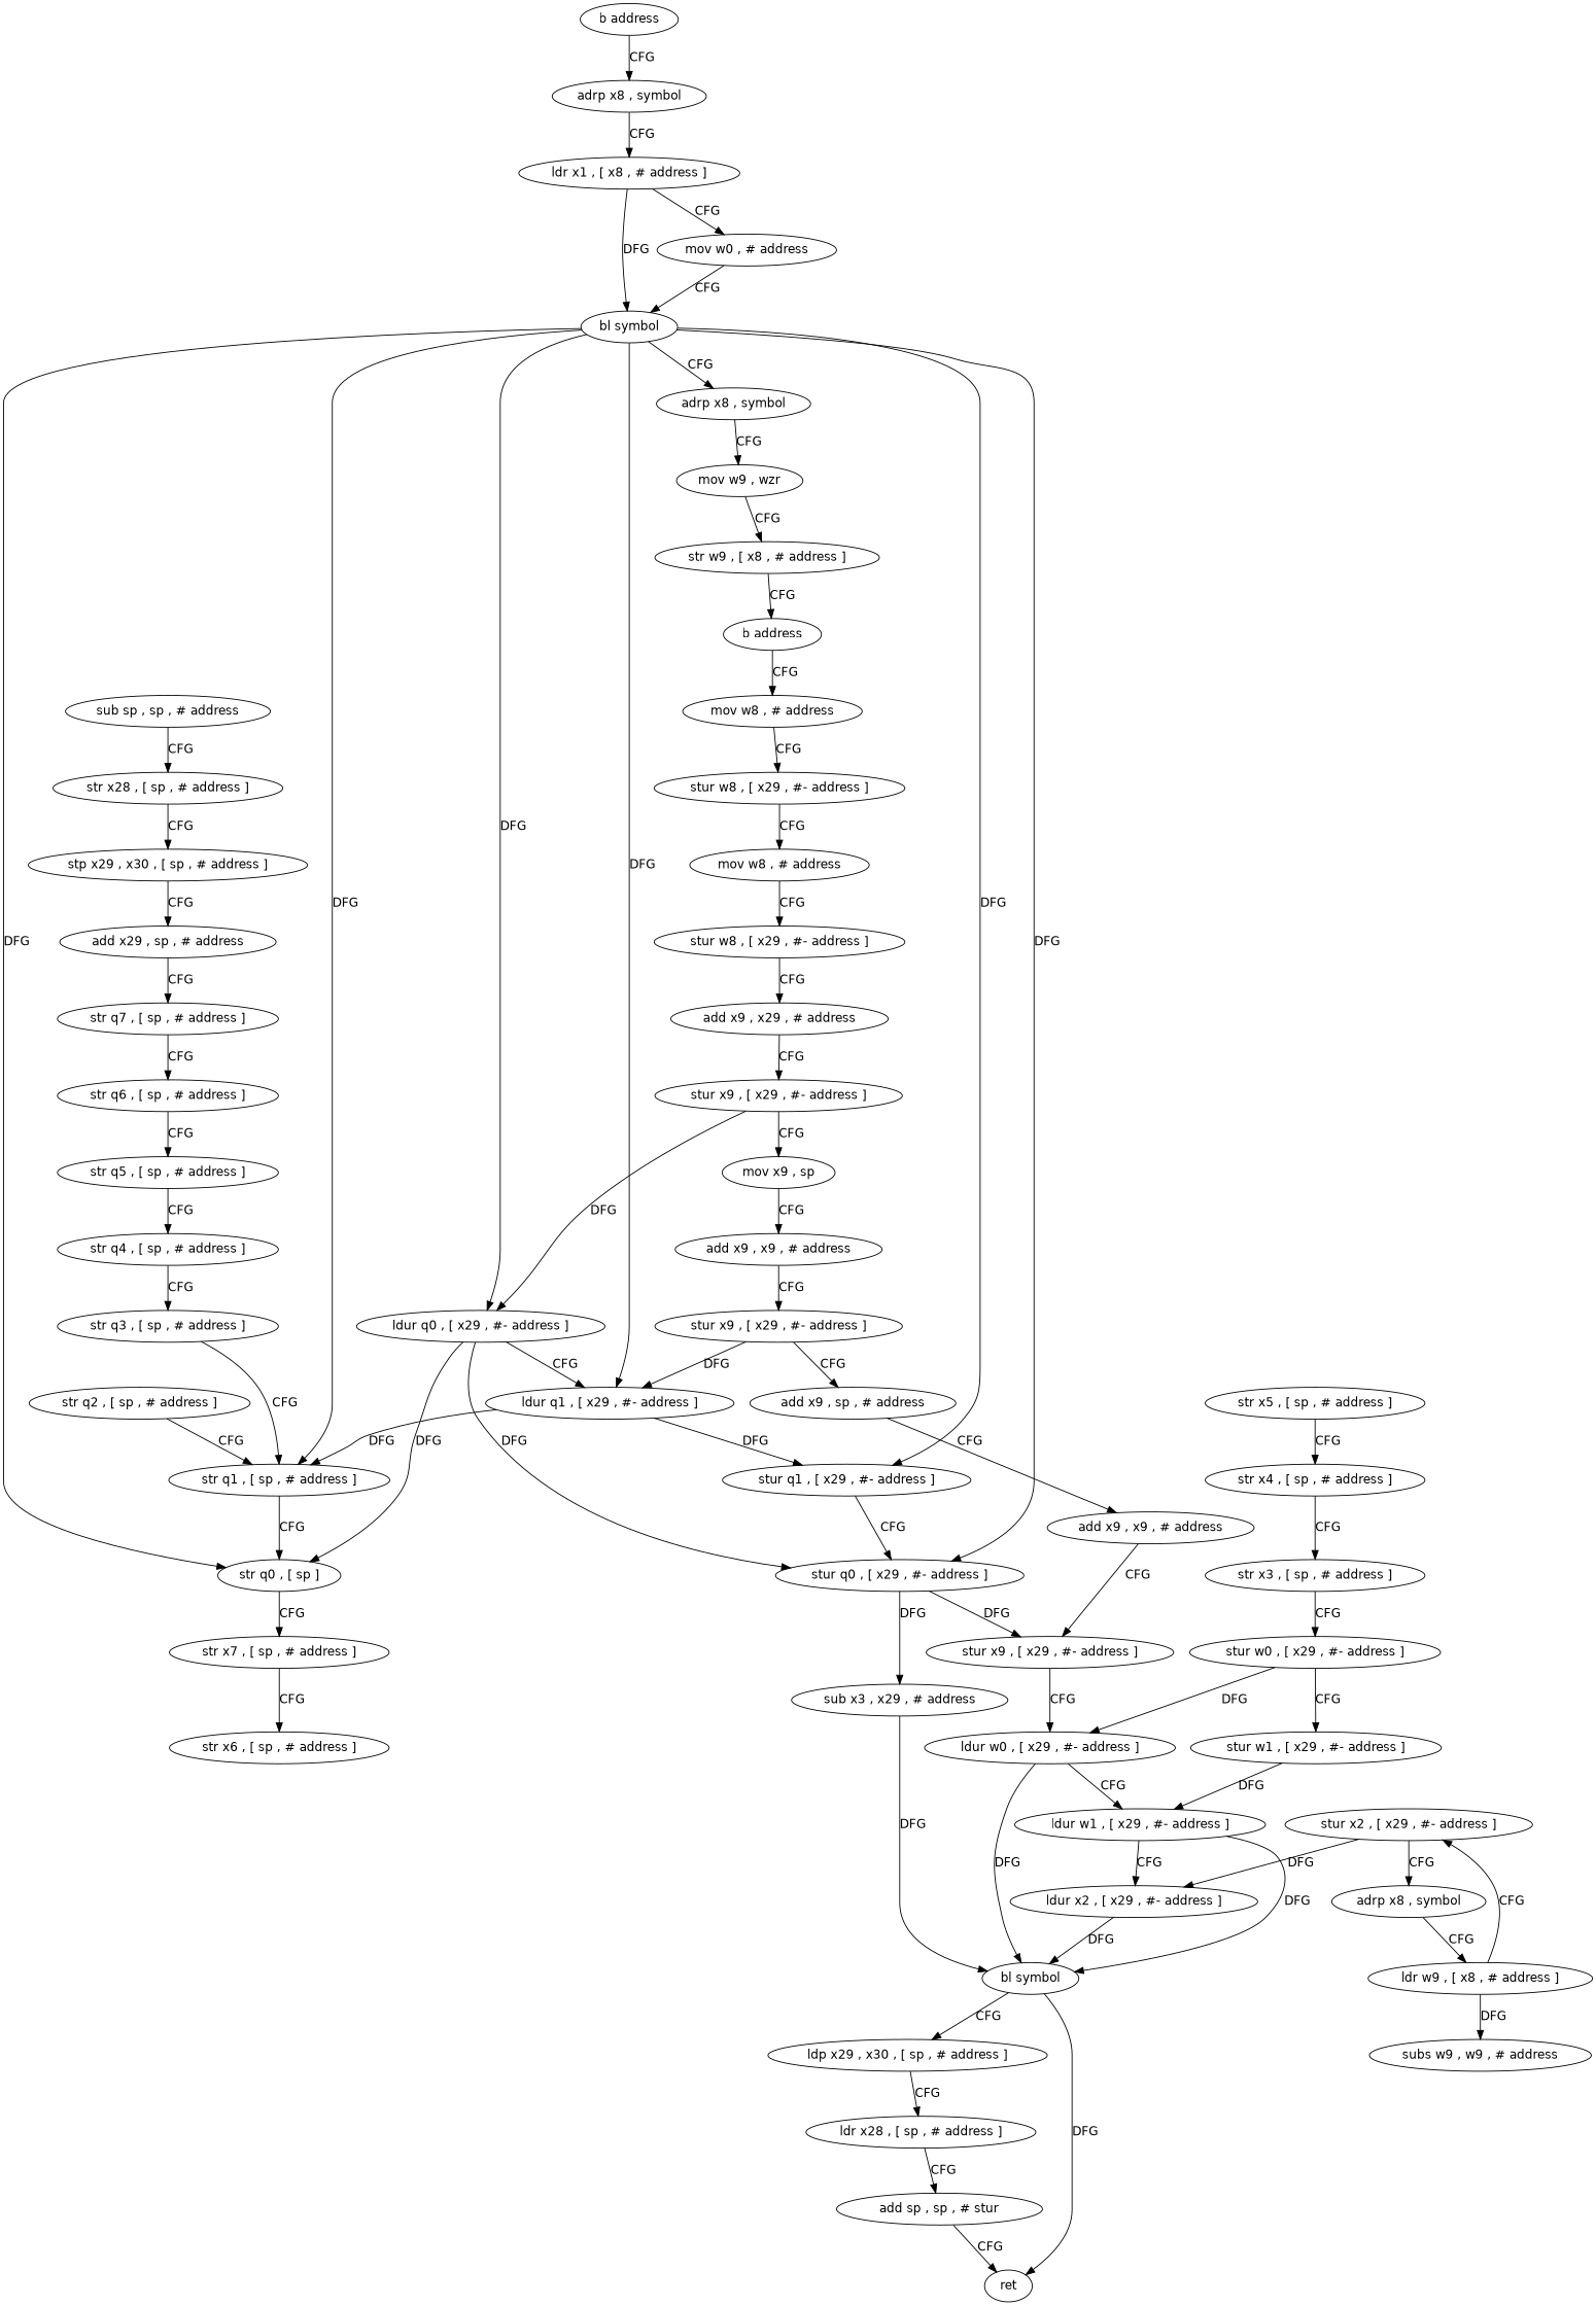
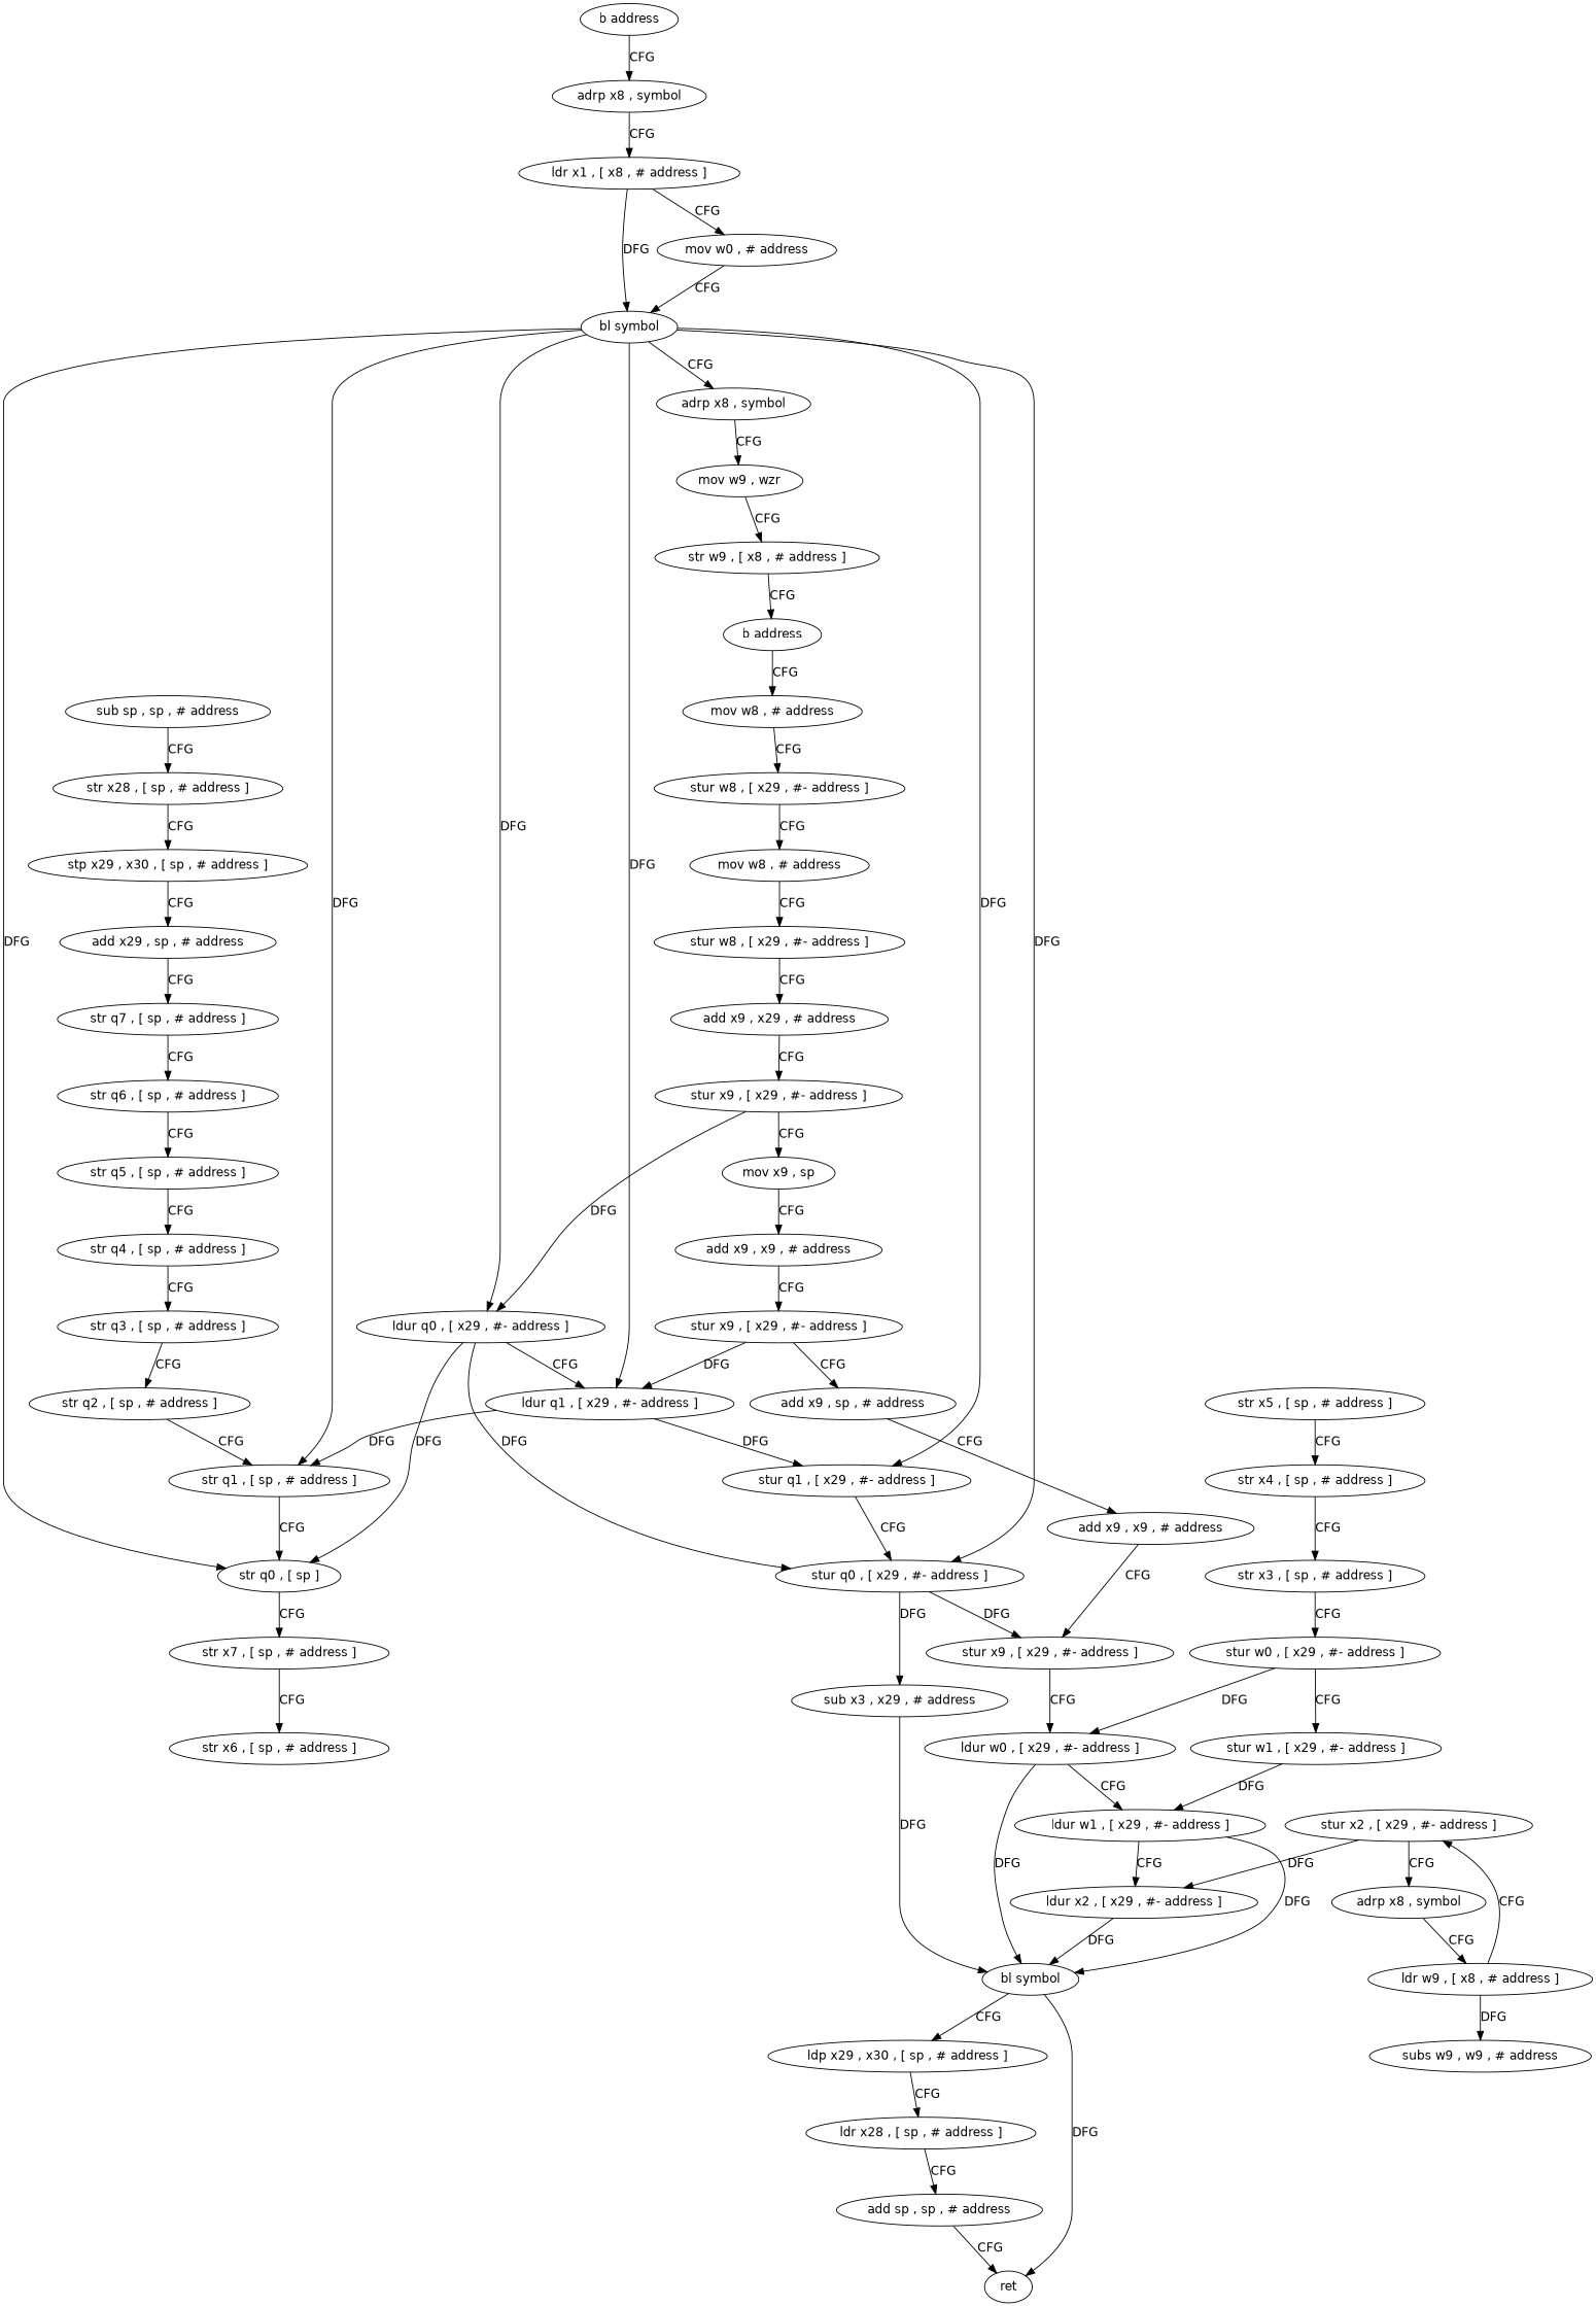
  digraph {
    fontname="DejaVu Sans"
    node [fontname="DejaVu Sans"]
    edge [fontname="DejaVu Sans"]
    n1 [label="sub sp , sp , # address"]
    n2 [label="str x28 , [ sp , # address ]"]
    n3 [label="stp x29 , x30 , [ sp , # address ]"]
    n4 [label="add x29 , sp , # address"]
    n5 [label="str q7 , [ sp , # address ]"]
    n6 [label="str q6 , [ sp , # address ]"]
    n7 [label="str q5 , [ sp , # address ]"]
    n8 [label="str q4 , [ sp , # address ]"]
    n9 [label="str q3 , [ sp , # address ]"]
    n10 [label="str q2 , [ sp , # address ]"]
    n11 [label="str q1 , [ sp , # address ]"]
    n12 [label="str q0 , [ sp ]"]
    n13 [label="str x7 , [ sp , # address ]"]
    n14 [label="str x6 , [ sp , # address ]"]
    n15 [label="str x5 , [ sp , # address ]"]
    n16 [label="str x4 , [ sp , # address ]"]
    n17 [label="str x3 , [ sp , # address ]"]
    n18 [label="stur w0 , [ x29 , #- address ]"]
    n19 [label="stur w1 , [ x29 , #- address ]"]
    n20 [label="ldur w0 , [ x29 , #- address ]"]
    n21 [label="ldur w1 , [ x29 , #- address ]"]
    n22 [label="bl symbol"]
    n23 [label="stur x2 , [ x29 , #- address ]"]
    n24 [label="adrp x8 , symbol"]
    n25 [label="ldur x2 , [ x29 , #- address ]"]
    n26 [label="ldr w9 , [ x8 , # address ]"]
    n27 [label="subs w9 , w9 , # address"]
    n28 [label="mov w8 , # address"]
    n29 [label="stur w8 , [ x29 , #- address ]"]
    n30 [label="b address"]
    n31 [label="adrp x8 , symbol"]
    n32 [label="mov w8 , # address"]
    n33 [label="ldr x1 , [ x8 , # address ]"]
    n34 [label="stur w8 , [ x29 , #- address ]"]
    n35 [label="add x9 , x29 , # address"]
    n36 [label="stur x9 , [ x29 , #- address ]"]
    n37 [label="mov x9 , sp"]
    n38 [label="ldur q0 , [ x29 , #- address ]"]
    n39 [label="add x9 , x9 , # address"]
    n40 [label="ldur q1 , [ x29 , #- address ]"]
    n41 [label="stur q0 , [ x29 , #- address ]"]
    n42 [label="stur x9 , [ x29 , #- address ]"]
    n43 [label="add x9 , sp , # address"]
    n44 [label="add x9 , x9 , # address"]
    n45 [label="stur q1 , [ x29 , #- address ]"]
    n46 [label="stur x9 , [ x29 , #- address ]"]
    n47 [label="ldp x29 , x30 , [ sp , # address ]"]
    n48 [label=ret]
    n49 [label="sub x3 , x29 , # address"]
    n50 [label="ldr x28 , [ sp , # address ]"]
-   n51 [label="add sp , sp , # stur"]
+   n51 [label="add sp , sp , # address"]
    n52 [label="mov w0 , # address"]
    n53 [label="bl symbol"]
    n54 [label="adrp x8 , symbol"]
    n55 [label="mov w9 , wzr"]
    n56 [label="str w9 , [ x8 , # address ]"]
    n57 [label="b address"]
    n1 -> n2 [label=CFG]
    n2 -> n3 [label=CFG]
    n3 -> n4 [label=CFG]
    n4 -> n5 [label=CFG]
    n5 -> n6 [label=CFG]
    n6 -> n7 [label=CFG]
    n7 -> n8 [label=CFG]
    n8 -> n9 [label=CFG]
-   n9 -> n11 [label=CFG]
+   n9 -> n10 [label=CFG]
    n10 -> n11 [label=CFG]
    n11 -> n12 [label=CFG]
    n12 -> n13 [label=CFG]
    n13 -> n14 [label=CFG]
    n15 -> n16 [label=CFG]
    n16 -> n17 [label=CFG]
    n17 -> n18 [label=CFG]
    n18 -> n19 [label=CFG]
    n18 -> n20 [label=DFG]
    n19 -> n21 [label=DFG]
    n20 -> n21 [label=CFG]
    n20 -> n22 [label=DFG]
    n21 -> n22 [label=DFG]
    n21 -> n25 [label=CFG]
    n22 -> n47 [label=CFG]
    n22 -> n48 [label=DFG]
    n23 -> n24 [label=CFG]
    n23 -> n25 [label=DFG]
    n24 -> n26 [label=CFG]
    n25 -> n22 [label=DFG]
    n26 -> n23 [label=CFG]
    n26 -> n27 [label=DFG]
    n28 -> n29 [label=CFG]
    n29 -> n32 [label=CFG]
    n30 -> n31 [label=CFG]
    n31 -> n33 [label=CFG]
    n32 -> n34 [label=CFG]
    n33 -> n52 [label=CFG]
    n33 -> n53 [label=DFG]
    n34 -> n35 [label=CFG]
    n35 -> n36 [label=CFG]
    n36 -> n37 [label=CFG]
    n36 -> n38 [label=DFG]
    n37 -> n39 [label=CFG]
    n38 -> n12 [label=DFG]
    n38 -> n40 [label=CFG]
    n38 -> n41 [label=DFG]
    n39 -> n42 [label=CFG]
    n40 -> n11 [label=DFG]
    n40 -> n45 [label=DFG]
    n41 -> n46 [label=DFG]
    n41 -> n49 [label=DFG]
    n42 -> n40 [label=DFG]
    n42 -> n43 [label=CFG]
    n43 -> n44 [label=CFG]
    n44 -> n46 [label=CFG]
    n45 -> n41 [label=CFG]
    n46 -> n20 [label=CFG]
    n47 -> n50 [label=CFG]
    n49 -> n22 [label=DFG]
    n50 -> n51 [label=CFG]
    n51 -> n48 [label=CFG]
    n52 -> n53 [label=CFG]
    n53 -> n11 [label=DFG]
    n53 -> n12 [label=DFG]
    n53 -> n38 [label=DFG]
    n53 -> n40 [label=DFG]
    n53 -> n41 [label=DFG]
    n53 -> n45 [label=DFG]
    n53 -> n54 [label=CFG]
    n54 -> n55 [label=CFG]
    n55 -> n56 [label=CFG]
    n56 -> n57 [label=CFG]
    n57 -> n28 [label=CFG]
  }
